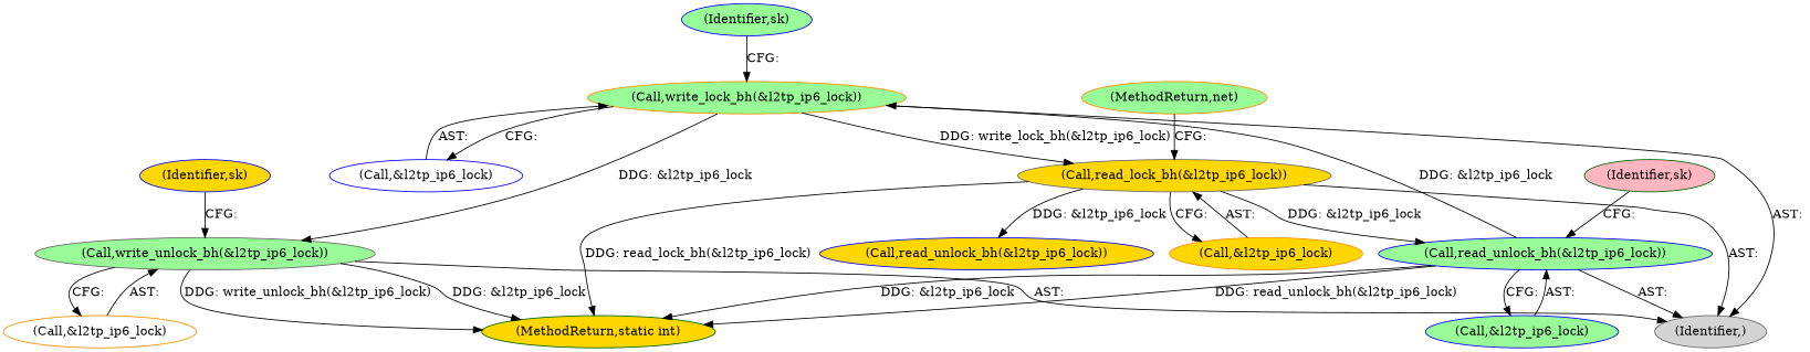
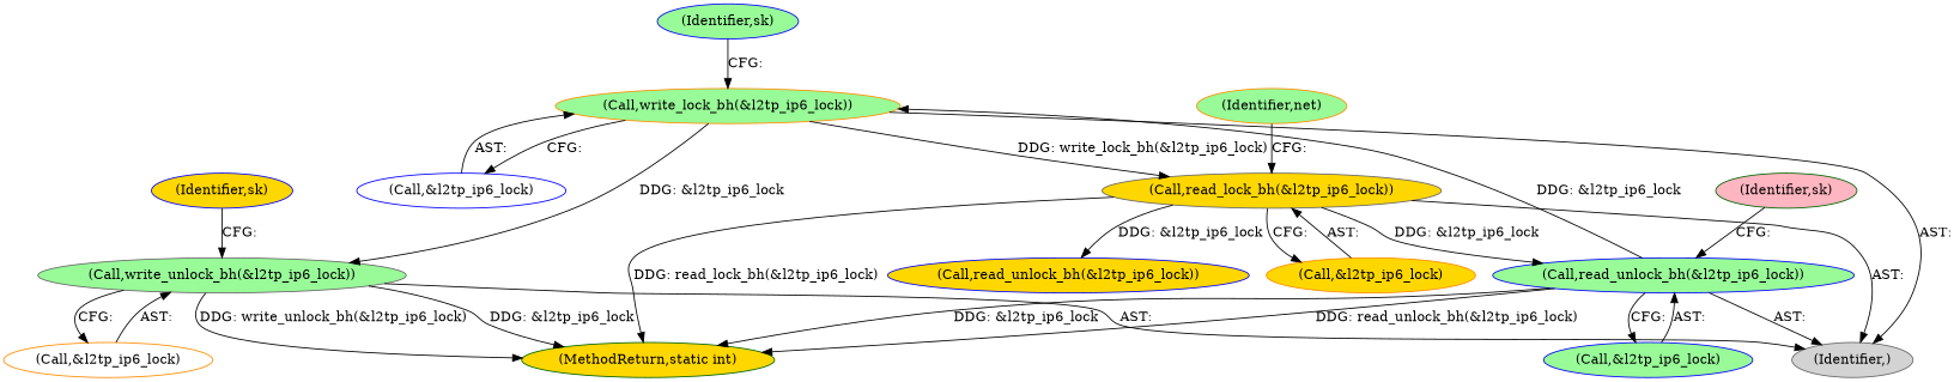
  digraph {
    node [color=blue fillcolor=palegreen style=filled]
    n1 [color=darkorange label="(Call,write_lock_bh(&l2tp_ip6_lock))"]
    n2 [color=gray40 label="(Call,write_unlock_bh(&l2tp_ip6_lock))"]
    n3 [color=gray40 fillcolor=lightgrey label="(Identifier,)"]
    n4 [fillcolor=white label="(Call,&l2tp_ip6_lock)"]
    n5 [color=gray40 fillcolor=gold label="(Call,read_lock_bh(&l2tp_ip6_lock))"]
    n6 [color=darkgreen fillcolor=gold label="(MethodReturn,static int)"]
    n7 [color=darkorange fillcolor=white label="(Call,&l2tp_ip6_lock)"]
    n8 [label="(Call,read_unlock_bh(&l2tp_ip6_lock))"]
    n9 [label="(Call,&l2tp_ip6_lock)"]
    n10 [fillcolor=gold label="(Call,read_unlock_bh(&l2tp_ip6_lock))"]
    n11 [color=darkorange fillcolor=gold label="(Call,&l2tp_ip6_lock)"]
    n12 [label="(Identifier,sk)"]
    n13 [color=darkgreen fillcolor=lightpink label="(Identifier,sk)"]
-   n14 [color=darkorange label="(MethodReturn,net)"]
+   n14 [color=darkorange label="(Identifier,net)"]
    n15 [fillcolor=gold label="(Identifier,sk)"]
    n1 -> n2 [label="DDG: &l2tp_ip6_lock"]
    n1 -> n3 [label="AST: "]
    n1 -> n4 [label="CFG: "]
    n1 -> n5 [label="DDG: write_lock_bh(&l2tp_ip6_lock)"]
    n2 -> n3 [label="AST: "]
    n2 -> n6 [label="DDG: write_unlock_bh(&l2tp_ip6_lock)"]
    n2 -> n6 [label="DDG: &l2tp_ip6_lock"]
    n2 -> n7 [label="CFG: "]
    n4 -> n1 [label="AST: "]
    n5 -> n3 [label="AST: "]
    n5 -> n6 [label="DDG: read_lock_bh(&l2tp_ip6_lock)"]
    n5 -> n8 [label="DDG: &l2tp_ip6_lock"]
    n5 -> n10 [label="DDG: &l2tp_ip6_lock"]
    n5 -> n11 [label="CFG: "]
    n7 -> n2 [label="AST: "]
    n8 -> n1 [label="DDG: &l2tp_ip6_lock"]
    n8 -> n3 [label="AST: "]
    n8 -> n6 [label="DDG: read_unlock_bh(&l2tp_ip6_lock)"]
    n8 -> n6 [label="DDG: &l2tp_ip6_lock"]
    n8 -> n9 [label="CFG: "]
    n9 -> n8 [label="AST: "]
    n11 -> n5 [label="AST: "]
    n12 -> n1 [label="CFG: "]
    n13 -> n8 [label="CFG: "]
    n14 -> n5 [label="CFG: "]
    n15 -> n2 [label="CFG: "]
  }
